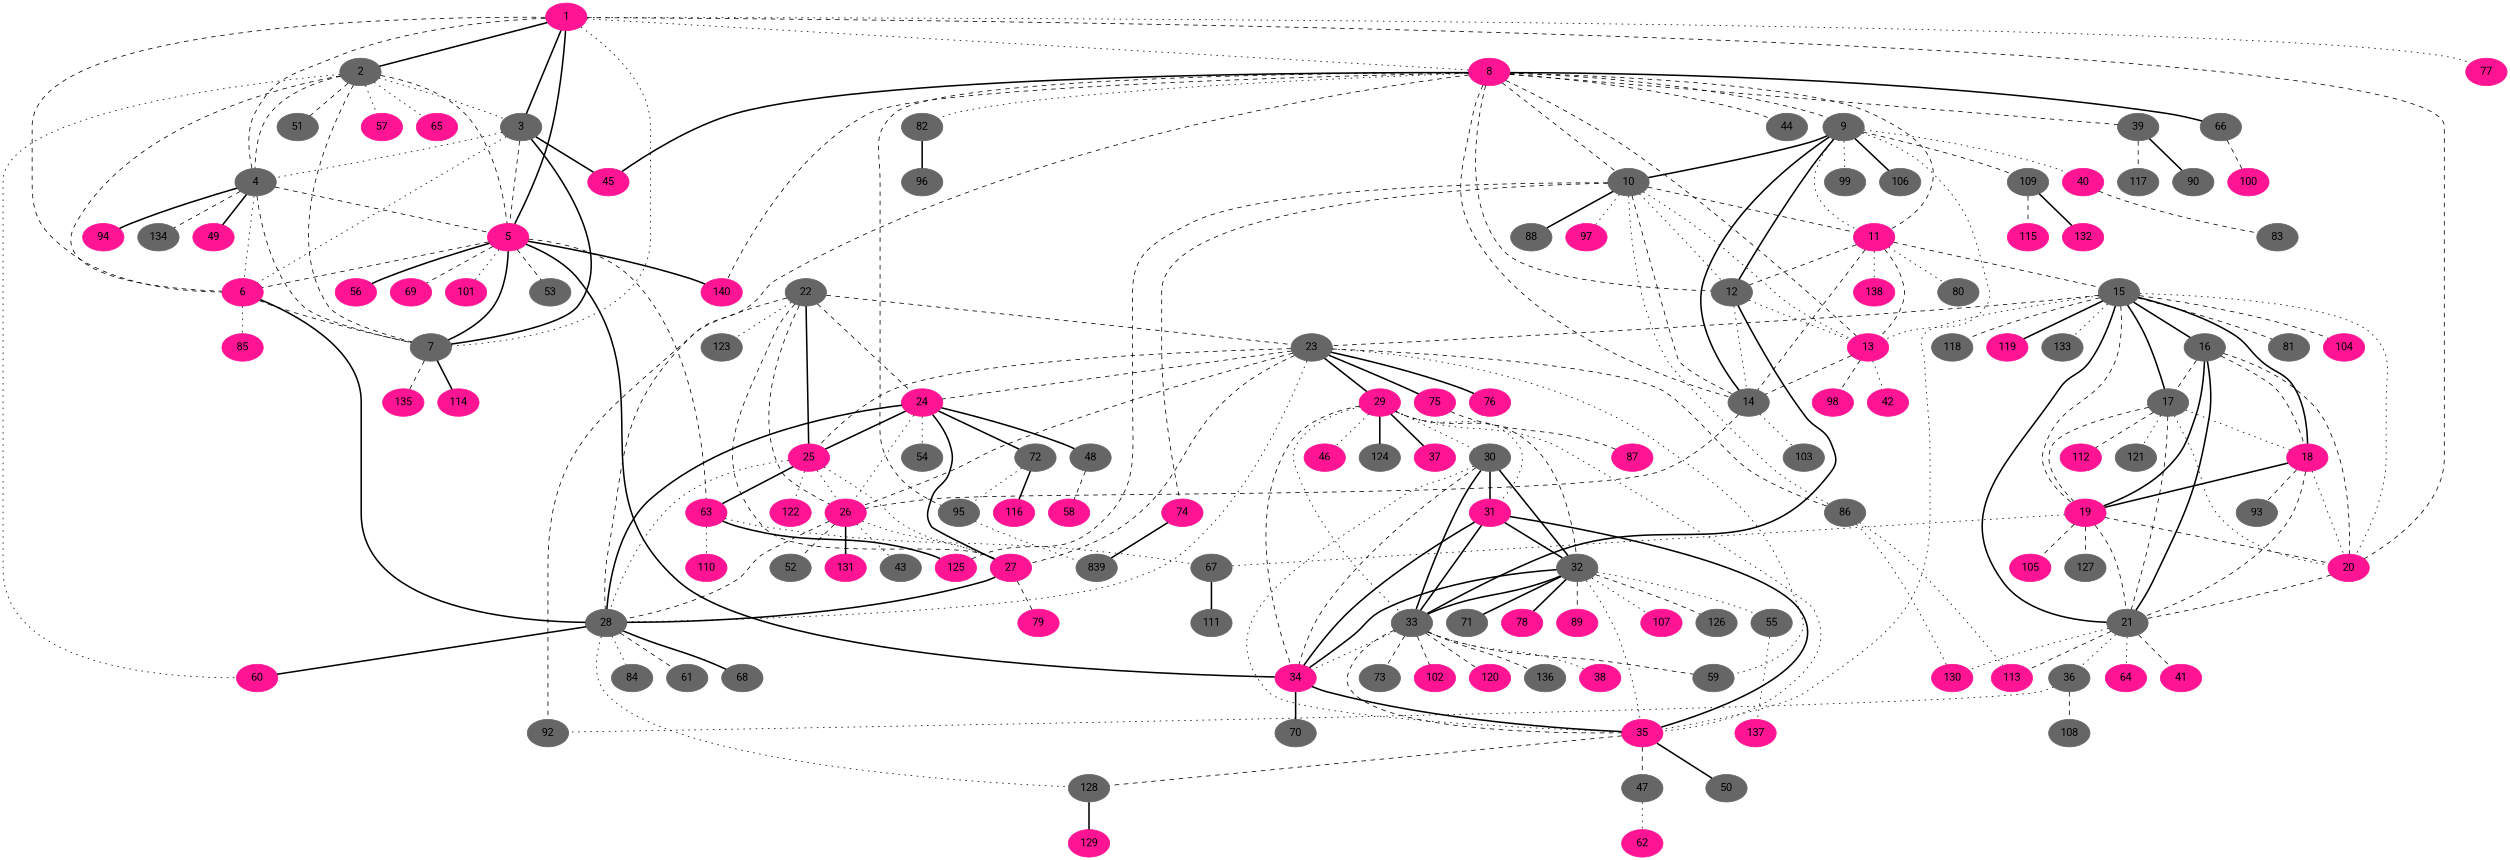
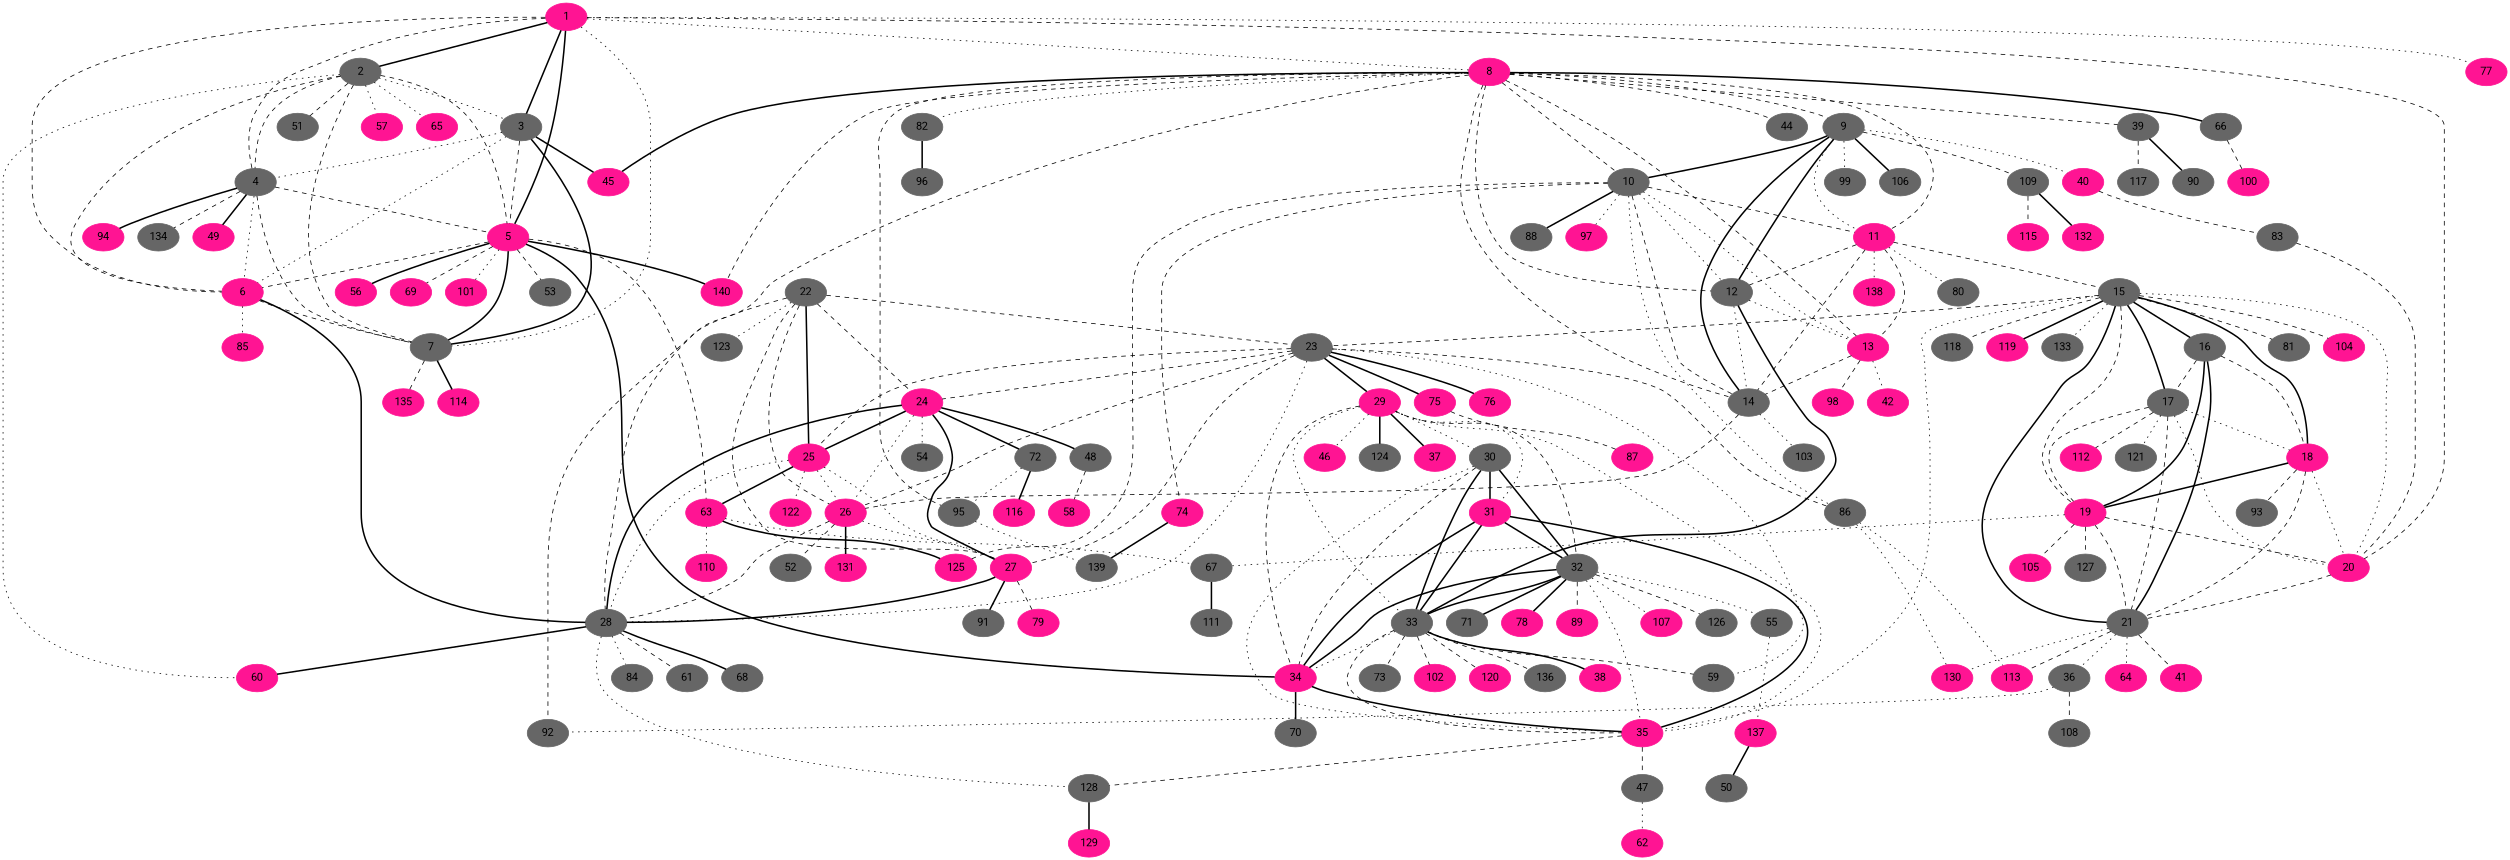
  graph {
    fontname=Roboto
    node [color=gray40 fontname=Roboto style=filled]
    edge [fontname=Roboto style=dashed]
    2
    1 [color=deeppink]
    3
    4
    5 [color=deeppink]
    6 [color=deeppink]
    7
    8 [color=deeppink]
    20 [color=deeppink]
    77 [color=deeppink]
    51
    57 [color=deeppink]
    60 [color=deeppink]
    65 [color=deeppink]
    45 [color=deeppink]
    49 [color=deeppink]
    94 [color=deeppink]
    134
    34 [color=deeppink]
    53
    56 [color=deeppink]
    63 [color=deeppink]
    69 [color=deeppink]
    101 [color=deeppink]
    140 [color=deeppink]
    28
    85 [color=deeppink]
    114 [color=deeppink]
    135 [color=deeppink]
    9
    10
    11 [color=deeppink]
    12
    13 [color=deeppink]
    14
    39
    44
    66
    82
    92
    95
    21
    35 [color=deeppink]
    70
    125 [color=deeppink]
    67
    110 [color=deeppink]
    61
    68
    84
    128
    40 [color=deeppink]
    99
    106
    109
    74 [color=deeppink]
    86
    88
    97 [color=deeppink]
    15
    80
    138 [color=deeppink]
    33
    42 [color=deeppink]
    98 [color=deeppink]
    26 [color=deeppink]
    103
    90
    117
    100 [color=deeppink]
    96
-   139 [label=839]
+   139
    83
    115 [color=deeppink]
    132 [color=deeppink]
    113 [color=deeppink]
    130 [color=deeppink]
    16
    17
    18 [color=deeppink]
    19 [color=deeppink]
    23
    81
    104 [color=deeppink]
    118
    119 [color=deeppink]
    133
    59
    38 [color=deeppink]
    73
    102 [color=deeppink]
    120 [color=deeppink]
    136
    27 [color=deeppink]
-   43
    52
    131 [color=deeppink]
    112 [color=deeppink]
    121
    93
    105 [color=deeppink]
    127
    36
    41 [color=deeppink]
    64 [color=deeppink]
    24 [color=deeppink]
    25 [color=deeppink]
    29 [color=deeppink]
    75 [color=deeppink]
    76 [color=deeppink]
    47
    50
    111
    108
    22
    123
    48
    54
    72
    122 [color=deeppink]
    79 [color=deeppink]
+   91
    30
    31 [color=deeppink]
    32
    37 [color=deeppink]
    46 [color=deeppink]
    124
    87 [color=deeppink]
    58 [color=deeppink]
    116 [color=deeppink]
    129 [color=deeppink]
    55
    71
    78 [color=deeppink]
    89 [color=deeppink]
    107 [color=deeppink]
    126
    137 [color=deeppink]
    62 [color=deeppink]
    2 -- 3 [style=dotted]
    2 -- 4
    2 -- 5
    2 -- 6
    2 -- 7
    2 -- 51
    2 -- 57 [style=dotted]
    2 -- 60 [style=dotted]
    2 -- 65 [style=dotted]
    1 -- 2 [style=bold]
    1 -- 3 [style=bold]
    1 -- 4
    1 -- 5 [style=bold]
    1 -- 6
    1 -- 7 [style=dotted]
    1 -- 8 [style=dotted]
    1 -- 20
    1 -- 77 [style=dotted]
    3 -- 4 [style=dotted]
    3 -- 5
    3 -- 6 [style=dotted]
    3 -- 7 [style=bold]
    3 -- 45 [style=bold]
    4 -- 5
    4 -- 6 [style=dotted]
    4 -- 7
    4 -- 49 [style=bold]
    4 -- 94 [style=bold]
    4 -- 134
    5 -- 6
    5 -- 7 [style=bold]
    5 -- 34 [style=bold]
    5 -- 53
    5 -- 56 [style=bold]
    5 -- 63
    5 -- 69
    5 -- 101 [style=dotted]
    5 -- 140 [style=bold]
    6 -- 7
    6 -- 28 [style=bold]
    6 -- 85 [style=dotted]
    7 -- 114 [style=bold]
    7 -- 135
    8 -- 45 [style=bold]
    8 -- 140
    8 -- 9
    8 -- 10
    8 -- 11
    8 -- 12
    8 -- 13
    8 -- 14
    8 -- 39
    8 -- 44
    8 -- 66 [style=bold]
    8 -- 82 [style=dotted]
    8 -- 92
    8 -- 95
    20 -- 21
    34 -- 35 [style=bold]
    34 -- 70 [style=bold]
    63 -- 125 [style=bold]
    63 -- 67 [style=dotted]
    63 -- 110 [style=dotted]
    28 -- 60 [style=bold]
    28 -- 61
    28 -- 68 [style=bold]
    28 -- 84 [style=dotted]
    28 -- 128 [style=dotted]
    9 -- 10 [style=bold]
    9 -- 11 [style=dotted]
    9 -- 12 [style=bold]
-   9 -- 13 [style=dotted]
    9 -- 14 [style=bold]
    9 -- 40 [style=dotted]
    9 -- 99 [style=dotted]
    9 -- 106 [style=bold]
    9 -- 109
    10 -- 11
    10 -- 12 [style=dotted]
    10 -- 13 [style=dotted]
    10 -- 14
    10 -- 125
    10 -- 74
    10 -- 86 [style=dotted]
    10 -- 88 [style=bold]
    10 -- 97 [style=dotted]
    11 -- 12
    11 -- 13
    11 -- 14
    11 -- 15
    11 -- 80 [style=dotted]
    11 -- 138 [style=dotted]
    12 -- 13 [style=dotted]
    12 -- 14 [style=dotted]
    12 -- 33 [style=bold]
    13 -- 14
    13 -- 42 [style=dotted]
    13 -- 98
    14 -- 26
    14 -- 103 [style=dotted]
    39 -- 90 [style=bold]
    39 -- 117
    66 -- 100
    82 -- 96 [style=bold]
    95 -- 139 [style=dotted]
    21 -- 113
    21 -- 130 [style=dotted]
    21 -- 36 [style=dotted]
    21 -- 41
    21 -- 64 [style=dotted]
    35 -- 128
    35 -- 47
-   35 -- 50 [style=bold]
+   137 -- 50 [style=bold]
    67 -- 111 [style=bold]
    128 -- 129 [style=bold]
    40 -- 83
    109 -- 115
    109 -- 132 [style=bold]
    74 -- 139 [style=bold]
    86 -- 113 [style=dotted]
    86 -- 130 [style=dotted]
    15 -- 20 [style=dotted]
    15 -- 21 [style=bold]
    15 -- 35 [style=dotted]
    15 -- 16 [style=bold]
    15 -- 17 [style=bold]
    15 -- 18 [style=bold]
    15 -- 19
    15 -- 23
    15 -- 81
    15 -- 104
    15 -- 118
    15 -- 119 [style=bold]
    15 -- 133 [style=dotted]
    33 -- 34 [style=dotted]
    33 -- 35
    33 -- 59
-   33 -- 38 [style=dotted]
+   33 -- 38 [style=bold]
    33 -- 73
    33 -- 102
    33 -- 120
    33 -- 136
    26 -- 28
    26 -- 27 [style=dotted]
-   26 -- 43 [style=dotted]
    26 -- 52
    26 -- 131 [style=bold]
-   16 -- 20
+   83 -- 20
    16 -- 21 [style=bold]
    16 -- 17
    16 -- 18
    16 -- 19 [style=bold]
    17 -- 20 [style=dotted]
    17 -- 21
    17 -- 18 [style=dotted]
    17 -- 19
    17 -- 112
    17 -- 121 [style=dotted]
    18 -- 20 [style=dotted]
    18 -- 21
    18 -- 19 [style=bold]
    18 -- 93
    19 -- 20
    19 -- 21
    19 -- 67 [style=dotted]
    19 -- 105
    19 -- 127
    23 -- 28 [style=dotted]
    23 -- 86
    23 -- 26
    23 -- 59 [style=dotted]
    23 -- 27
    23 -- 24
    23 -- 25
    23 -- 29 [style=bold]
    23 -- 75 [style=bold]
    23 -- 76 [style=bold]
    27 -- 28 [style=bold]
    27 -- 79
+   27 -- 91 [style=bold]
    36 -- 92 [style=dotted]
    36 -- 108
    24 -- 28 [style=bold]
    24 -- 26 [style=dotted]
    24 -- 27 [style=bold]
    24 -- 25 [style=bold]
    24 -- 48 [style=bold]
    24 -- 54 [style=dotted]
    24 -- 72 [style=bold]
    25 -- 63 [style=bold]
    25 -- 28 [style=dotted]
    25 -- 26 [style=dotted]
    25 -- 27 [style=dotted]
    25 -- 122 [style=dotted]
    29 -- 34
    29 -- 35 [style=dotted]
    29 -- 33 [style=dotted]
    29 -- 30 [style=dotted]
    29 -- 31 [style=dotted]
    29 -- 32
    29 -- 37 [style=bold]
    29 -- 46 [style=dotted]
    29 -- 124 [style=bold]
    75 -- 87
    47 -- 62 [style=dotted]
    22 -- 28
    22 -- 26
    22 -- 23
    22 -- 27
    22 -- 24
    22 -- 25 [style=bold]
    22 -- 123 [style=dotted]
    48 -- 58
    72 -- 95 [style=dotted]
    72 -- 116 [style=bold]
    30 -- 34
    30 -- 35 [style=dotted]
    30 -- 33 [style=bold]
    30 -- 31 [style=bold]
    30 -- 32 [style=bold]
    31 -- 34 [style=bold]
    31 -- 35 [style=bold]
    31 -- 33 [style=bold]
    31 -- 32 [style=bold]
    32 -- 34 [style=bold]
    32 -- 35 [style=dotted]
    32 -- 33 [style=bold]
    32 -- 55 [style=dotted]
    32 -- 71 [style=bold]
    32 -- 78 [style=bold]
    32 -- 89
    32 -- 107 [style=dotted]
    32 -- 126
    55 -- 137 [style=dotted]
  }
